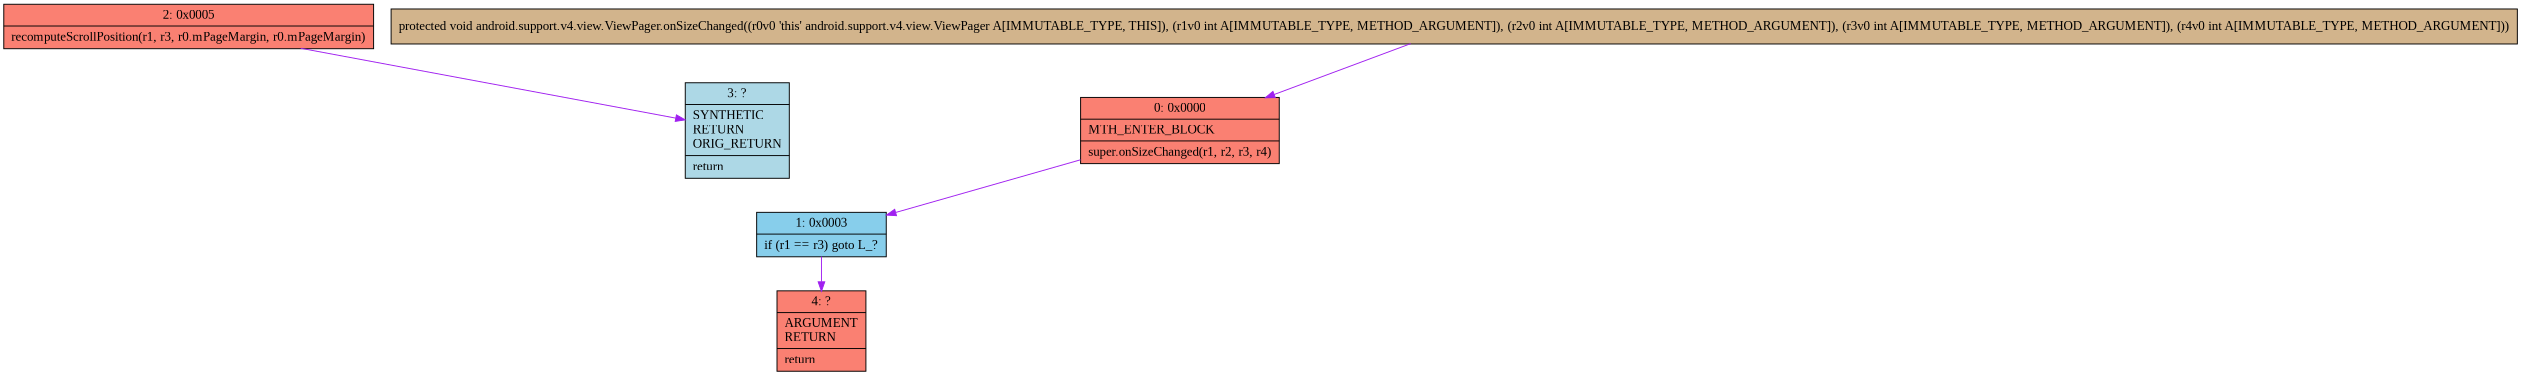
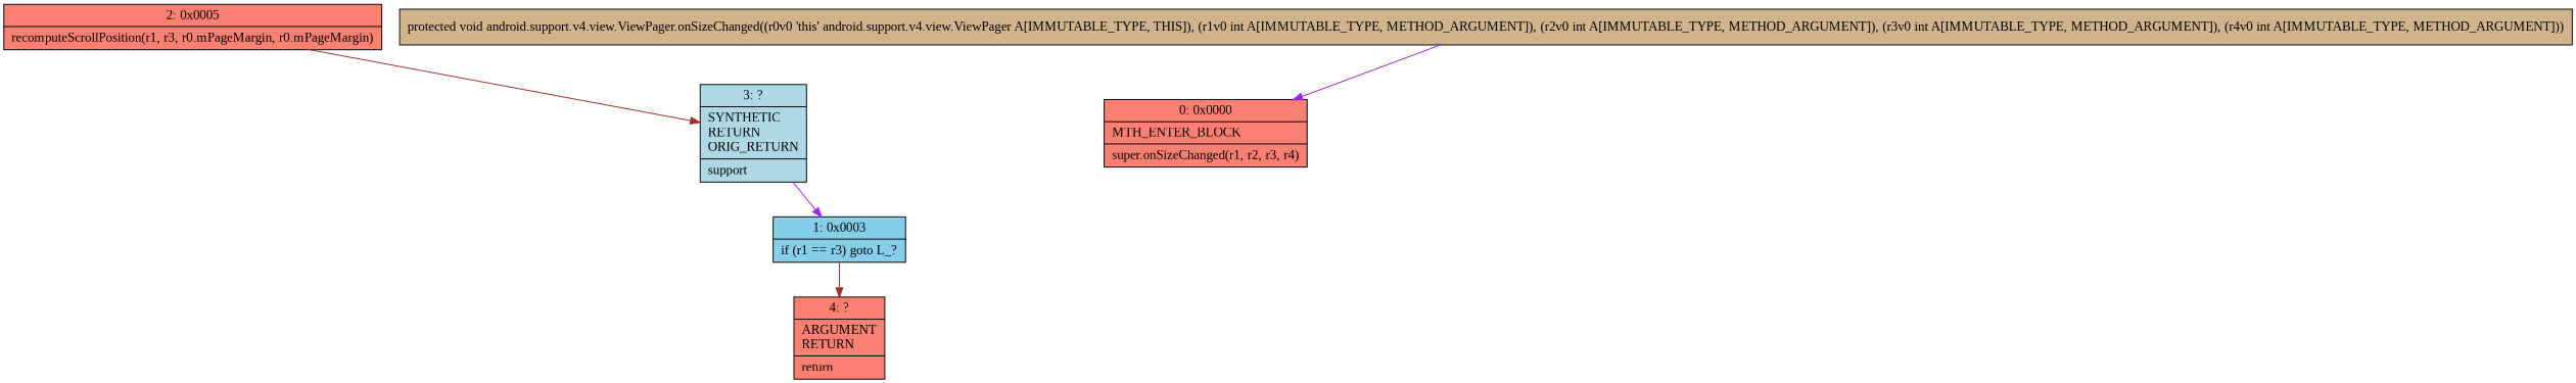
  digraph {
    fontname="Liberation Serif"
    node [fillcolor=salmon fontname="Liberation Serif" shape=record style=filled]
    edge [color=purple fontname="Liberation Serif"]
    n1 [label="{0\:\ 0x0000|MTH_ENTER_BLOCK\l|super.onSizeChanged(r1, r2, r3, r4)\l}"]
    n2 [fillcolor=skyblue label="{1\:\ 0x0003|if (r1 == r3) goto L_?\l}"]
    n3 [label="{4\:\ ?|ARGUMENT\lRETURN\l|return\l}"]
    n4 [label="{2\:\ 0x0005|recomputeScrollPosition(r1, r3, r0.mPageMargin, r0.mPageMargin)\l}"]
-   n5 [fillcolor=lightblue label="{3\:\ ?|SYNTHETIC\lRETURN\lORIG_RETURN\l|return\l}"]
+   n5 [fillcolor=lightblue label="{3\:\ ?|SYNTHETIC\lRETURN\lORIG_RETURN\l|support\l}"]
    n6 [fillcolor=tan label="{protected void android.support.v4.view.ViewPager.onSizeChanged((r0v0 'this' android.support.v4.view.ViewPager A[IMMUTABLE_TYPE, THIS]), (r1v0 int A[IMMUTABLE_TYPE, METHOD_ARGUMENT]), (r2v0 int A[IMMUTABLE_TYPE, METHOD_ARGUMENT]), (r3v0 int A[IMMUTABLE_TYPE, METHOD_ARGUMENT]), (r4v0 int A[IMMUTABLE_TYPE, METHOD_ARGUMENT])) }"]
-   n1 -> n2
-   n2 -> n3
-   n4 -> n5
+   n5 -> n2
+   n2 -> n3 [color=brown]
+   n4 -> n5 [color=brown]
    n6 -> n1
  }
